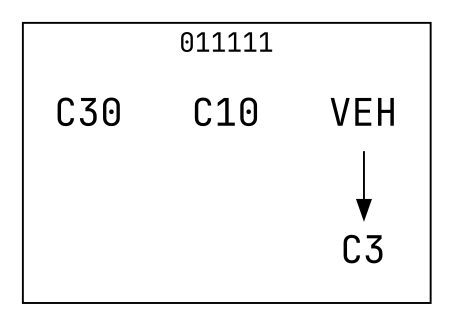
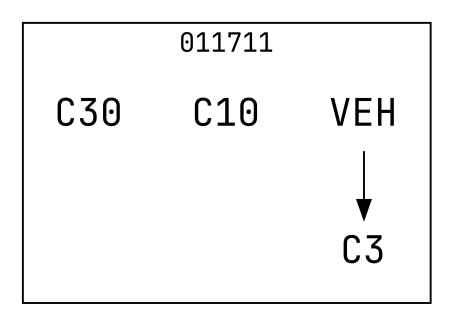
  strict digraph {
    fontname="JetBrains Mono"
    node [fontsize=20 shape=plaintext fontname="JetBrains Mono"]
    n1 [label=VEH]
    n2 [label=C3]
    n3 [label=C10]
    n4 [label=C30]
    subgraph cluster_1 {
-     label=011111
+     label=011711
      labeldoc=t
      n1
      n2
      n3
      n4
    }
    n1 -> n2 [arrowhead=normal fontname="JetBrains Mono"]
  }
